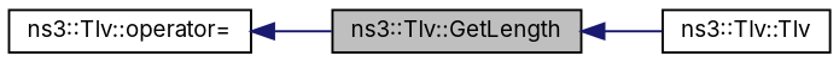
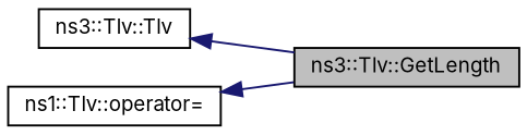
  digraph {
    fontname=Inter
    rankdir=LR
    node [color=black fillcolor=white fontname=Inter fontsize=10 shape=record style=filled]
    edge [color=midnightblue dir=back fontname=Inter fontsize=10 labelfontname=Helvetica labelfontsize=10 style=solid]
    n1 [fillcolor=grey75 fontcolor=black height=0.2 label="ns3::Tlv::GetLength" width=0.4]
    n2 [height=0.2 label="ns3::Tlv::Tlv" width=0.4]
-   n3 [height=0.2 label="ns3::Tlv::operator=" width=0.4]
-   n1 -> n2
+   n3 [height=0.2 label="ns1::Tlv::operator=" width=0.4]
+   n2 -> n1
    n3 -> n1
  }
